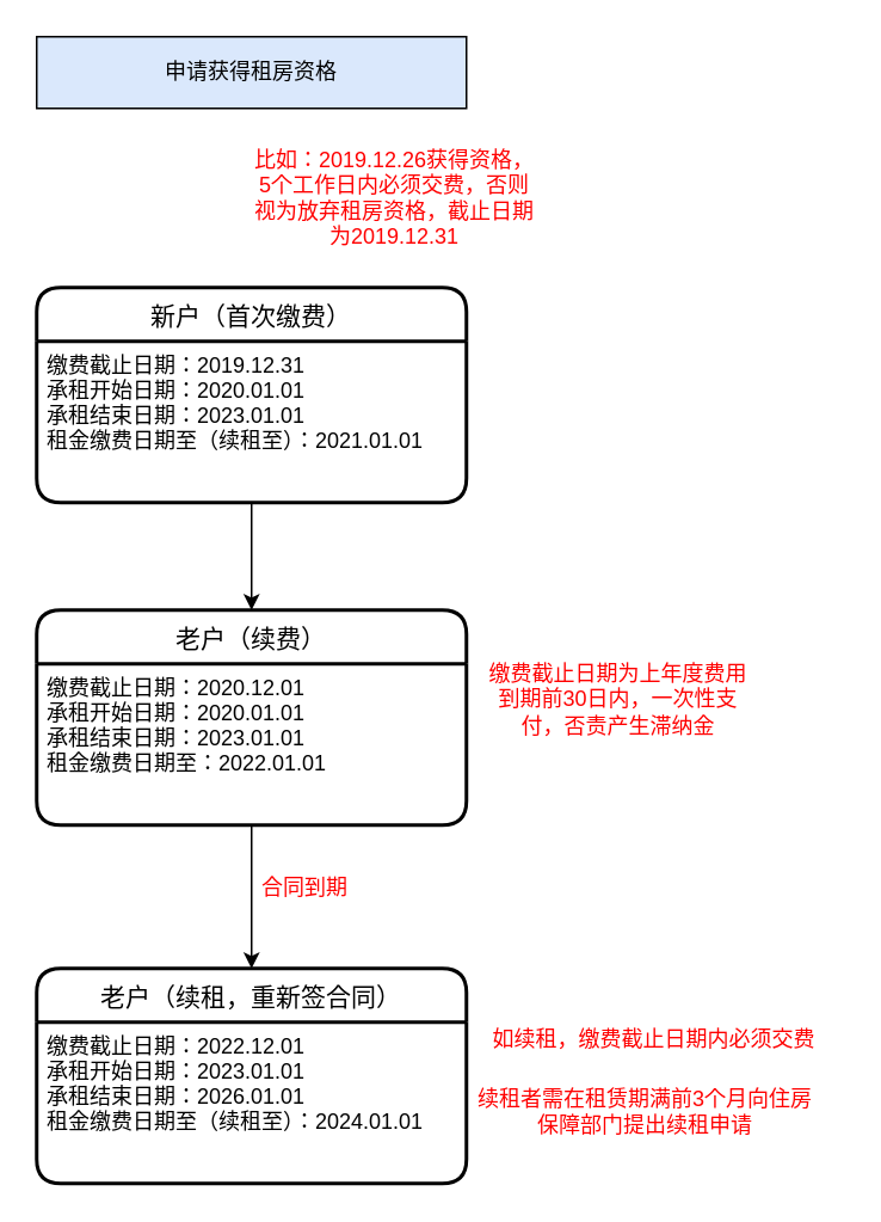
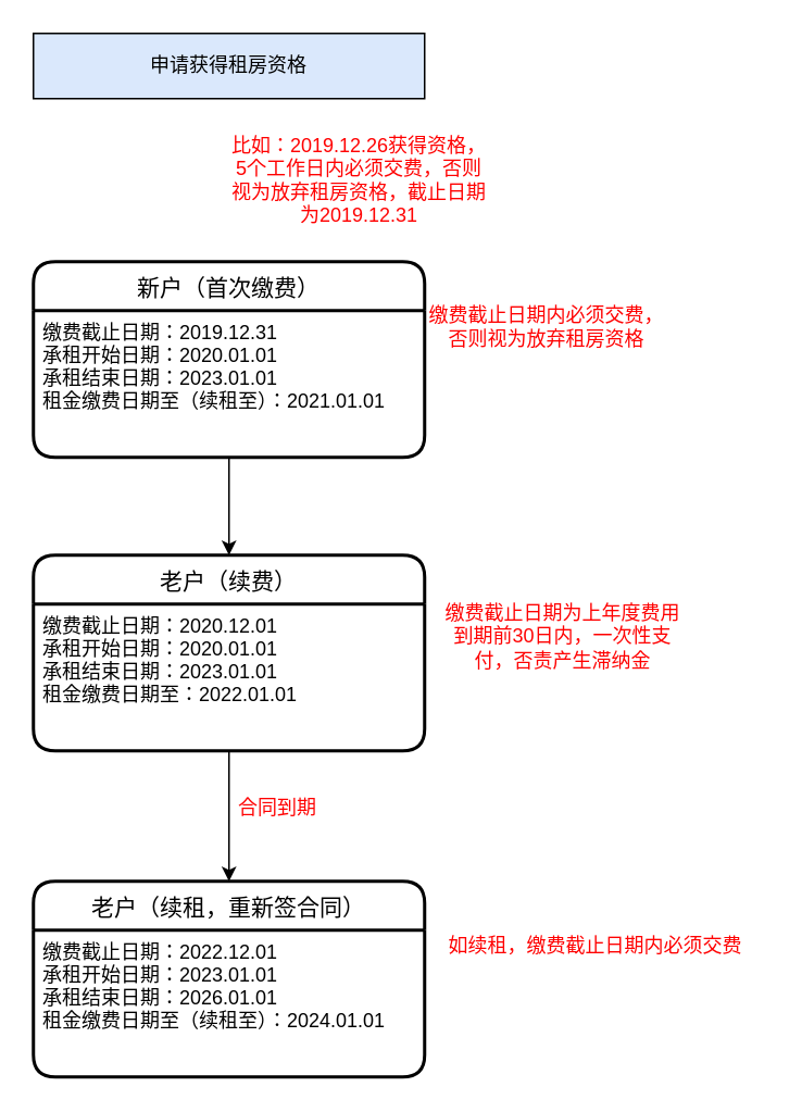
  <mxCell id="0" />
  <mxCell id="1" parent="0" />
  <mxCell id="2" value="新户（首次缴费）" style="swimlane;childLayout=stackLayout;horizontal=1;startSize=30;horizontalStack=0;rounded=1;fontSize=14;fontStyle=0;strokeWidth=2;resizeParent=0;resizeLast=1;shadow=0;dashed=0;align=center;" vertex="1" parent="1"><mxGeometry x="20" y="160" width="240" height="120" as="geometry" /></mxCell>
  <mxCell id="3" value="缴费截止日期：2019.12.31&#10;承租开始日期：2020.01.01&#10;承租结束日期：2023.01.01&#10;租金缴费日期至（续租至）：2021.01.01" style="align=left;strokeColor=none;fillColor=none;spacingLeft=4;fontSize=12;verticalAlign=top;resizable=0;rotatable=0;part=1;" vertex="1" parent="2"><mxGeometry y="30" width="240" height="90" as="geometry" /></mxCell>
  <mxCell id="4" value="申请获得租房资格" style="whiteSpace=wrap;html=1;align=center;fillColor=#dae8fc;" vertex="1" parent="1"><mxGeometry x="20" y="20" width="240" height="40" as="geometry" /></mxCell>
  <mxCell id="5" value="比如：2019.12.26获得资格，5个工作日内必须交费，否则视为放弃租房资格，截止日期为2019.12.31" style="text;html=1;strokeColor=none;fillColor=none;align=center;verticalAlign=middle;whiteSpace=wrap;rounded=0;fontColor=#FF0000;" vertex="1" parent="1"><mxGeometry x="140" y="100" width="160" height="20" as="geometry" /></mxCell>
+ <mxCell id="6" value="缴费截止日期内必须交费，否则视为放弃租房资格" style="text;html=1;strokeColor=none;fillColor=none;align=center;verticalAlign=middle;whiteSpace=wrap;rounded=0;fontColor=#FF0000;" vertex="1" parent="1"><mxGeometry x="260" y="190" width="150" height="20" as="geometry" /></mxCell>
  <mxCell id="7" value="老户（续费）" style="swimlane;childLayout=stackLayout;horizontal=1;startSize=30;horizontalStack=0;rounded=1;fontSize=14;fontStyle=0;strokeWidth=2;resizeParent=0;resizeLast=1;shadow=0;dashed=0;align=center;" vertex="1" parent="1"><mxGeometry x="20" y="340" width="240" height="120" as="geometry" /></mxCell>
  <mxCell id="8" value="缴费截止日期：2020.12.01&#10;承租开始日期：2020.01.01&#10;承租结束日期：2023.01.01&#10;租金缴费日期至：2022.01.01" style="align=left;strokeColor=none;fillColor=none;spacingLeft=4;fontSize=12;verticalAlign=top;resizable=0;rotatable=0;part=1;" vertex="1" parent="7"><mxGeometry y="30" width="240" height="90" as="geometry" /></mxCell>
  <mxCell id="9" style="edgeStyle=orthogonalEdgeStyle;rounded=0;orthogonalLoop=1;jettySize=auto;html=1;entryX=0.5;entryY=0;entryDx=0;entryDy=0;fontColor=#FF0000;" edge="1" parent="1" source="3" target="7"><mxGeometry relative="1" as="geometry" /></mxCell>
  <mxCell id="10" value="缴费截止日期为上年度费用到期前30日内，一次性支付，否责产生滞纳金" style="text;html=1;strokeColor=none;fillColor=none;align=center;verticalAlign=middle;whiteSpace=wrap;rounded=0;fontColor=#FF0000;" vertex="1" parent="1"><mxGeometry x="270" y="380" width="150" height="20" as="geometry" /></mxCell>
  <mxCell id="11" value="老户（续租，重新签合同）" style="swimlane;childLayout=stackLayout;horizontal=1;startSize=30;horizontalStack=0;rounded=1;fontSize=14;fontStyle=0;strokeWidth=2;resizeParent=0;resizeLast=1;shadow=0;dashed=0;align=center;" vertex="1" parent="1"><mxGeometry x="20" y="540" width="240" height="120" as="geometry" /></mxCell>
  <mxCell id="12" value="缴费截止日期：2022.12.01&#10;承租开始日期：2023.01.01&#10;承租结束日期：2026.01.01&#10;租金缴费日期至（续租至）：2024.01.01" style="align=left;strokeColor=none;fillColor=none;spacingLeft=4;fontSize=12;verticalAlign=top;resizable=0;rotatable=0;part=1;" vertex="1" parent="11"><mxGeometry y="30" width="240" height="90" as="geometry" /></mxCell>
  <mxCell id="13" style="edgeStyle=orthogonalEdgeStyle;rounded=0;orthogonalLoop=1;jettySize=auto;html=1;entryX=0.5;entryY=0;entryDx=0;entryDy=0;fontColor=#FF0000;" edge="1" parent="1" source="8" target="11"><mxGeometry relative="1" as="geometry" /></mxCell>
  <mxCell id="14" value="合同到期" style="text;html=1;strokeColor=none;fillColor=none;align=center;verticalAlign=middle;whiteSpace=wrap;rounded=0;fontColor=#FF0000;" vertex="1" parent="1"><mxGeometry x="100" y="485" width="140" height="20" as="geometry" /></mxCell>
  <mxCell id="15" value="如续租，缴费截止日期内必须交费" style="text;html=1;strokeColor=none;fillColor=none;align=center;verticalAlign=middle;whiteSpace=wrap;rounded=0;fontColor=#FF0000;" vertex="1" parent="1"><mxGeometry x="260" y="570" width="210" height="20" as="geometry" /></mxCell>
- <mxCell id="16" value="续租者需在租赁期满前3个月向住房保障部门提出续租申请" style="text;html=1;strokeColor=none;fillColor=none;align=center;verticalAlign=middle;whiteSpace=wrap;rounded=0;fontColor=#FF0000;" vertex="1" parent="1"><mxGeometry x="260" y="610" width="200" height="20" as="geometry" /></mxCell>
